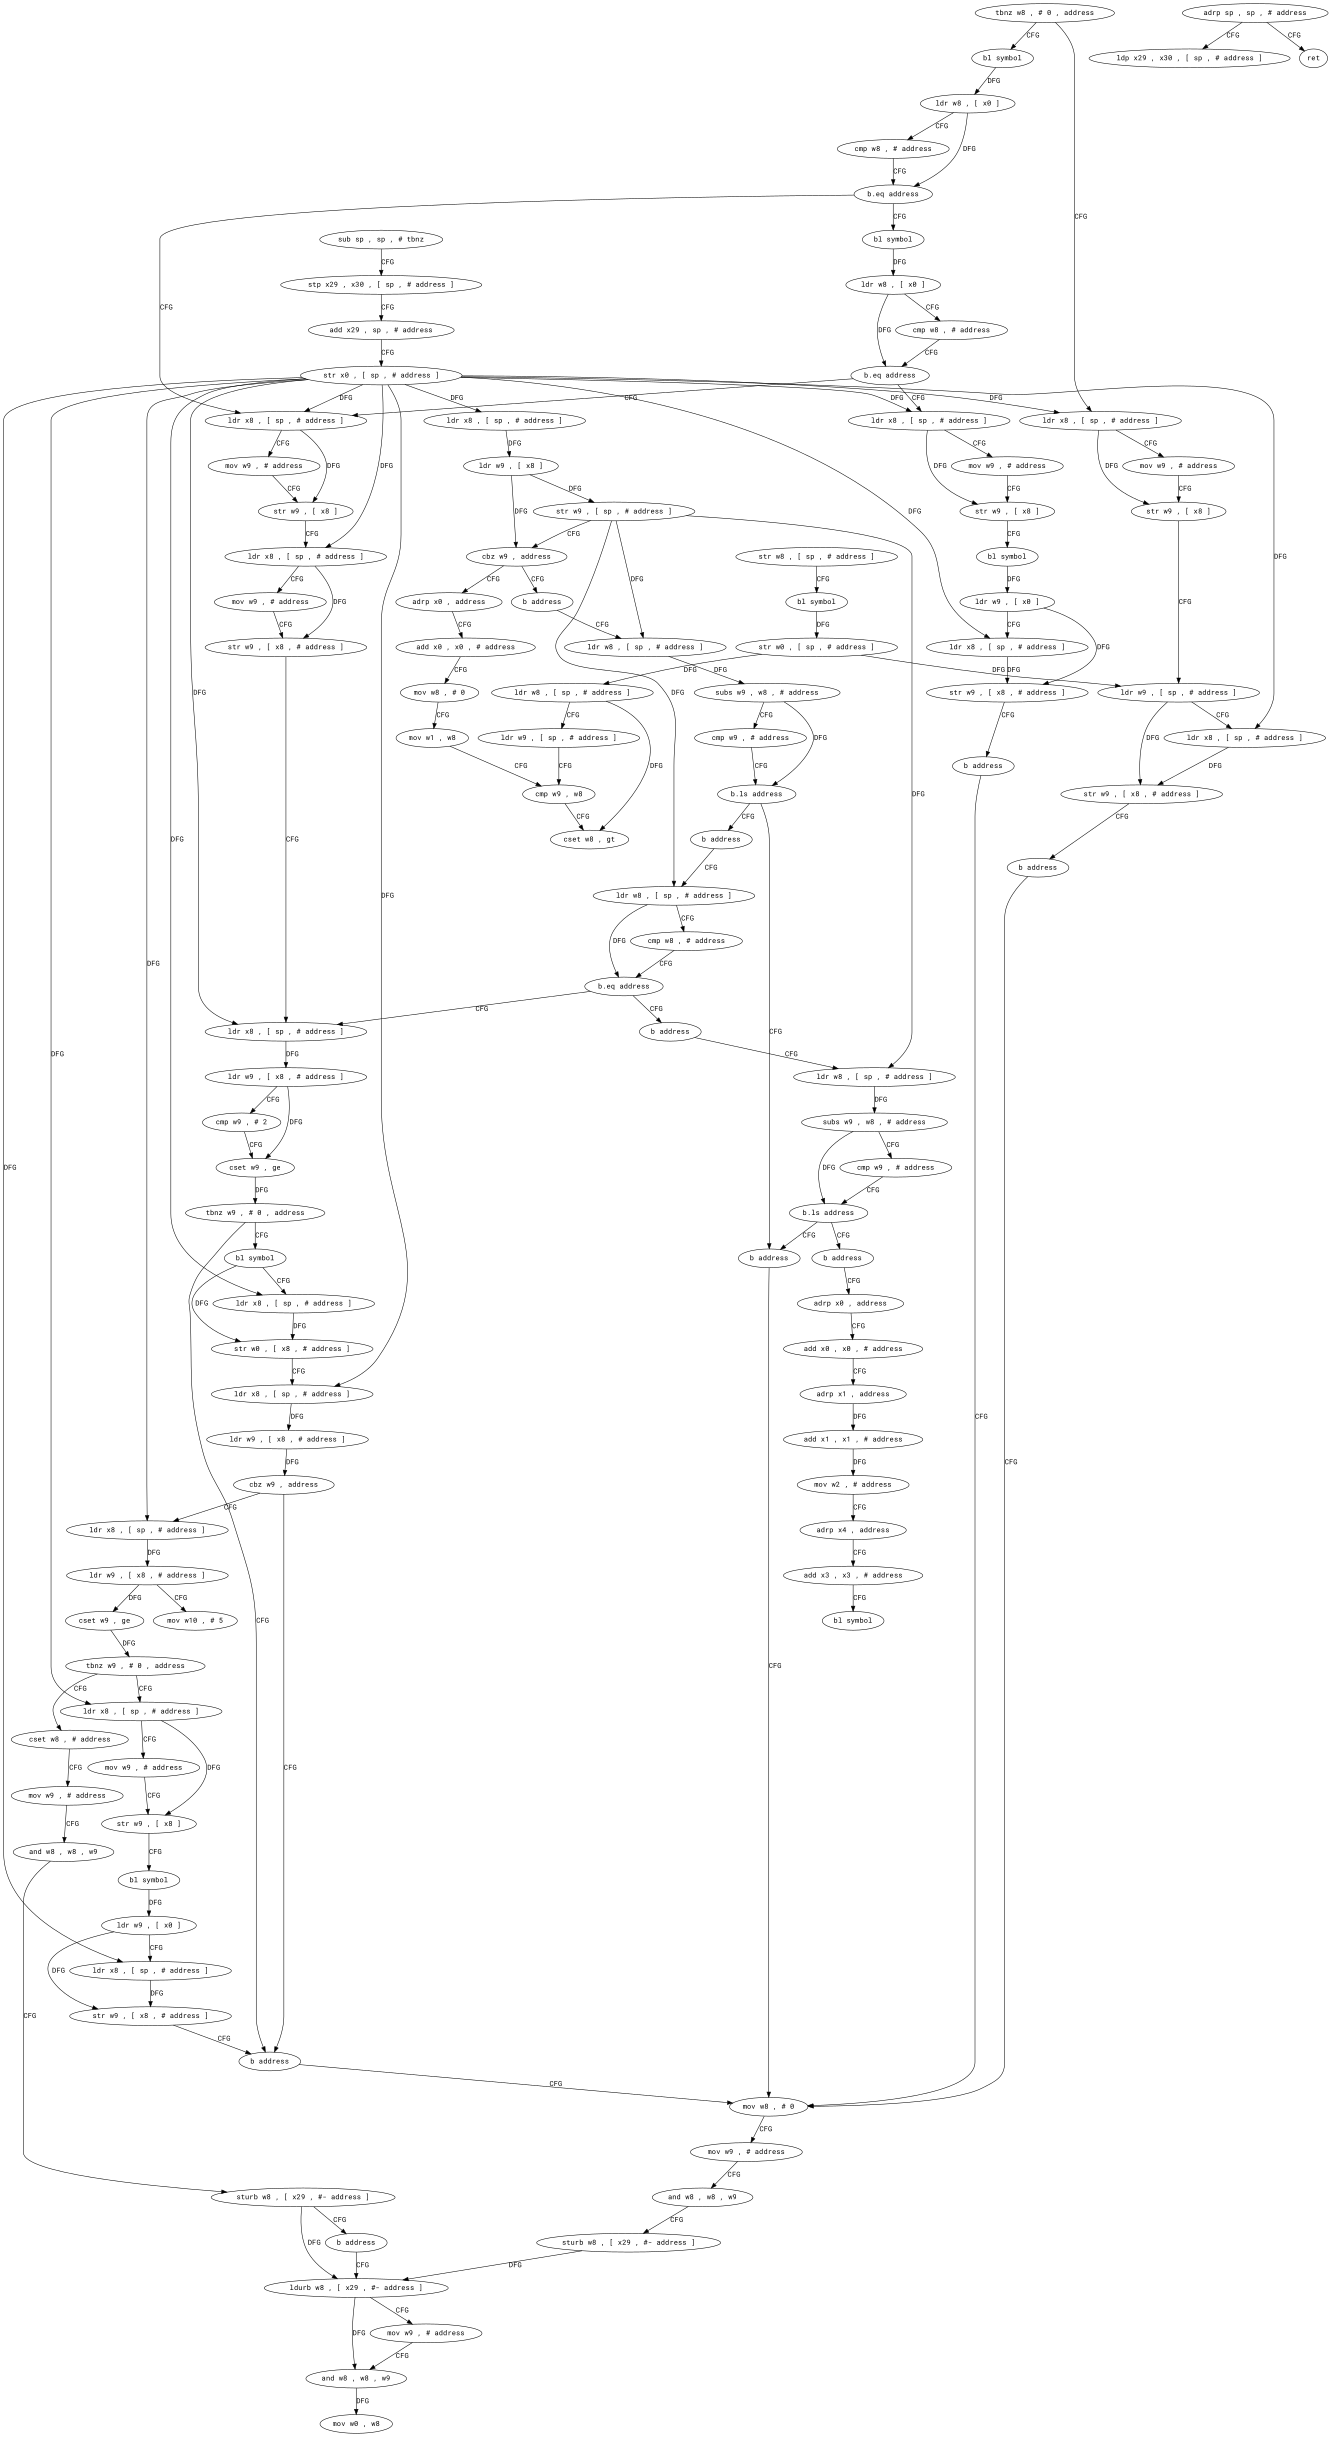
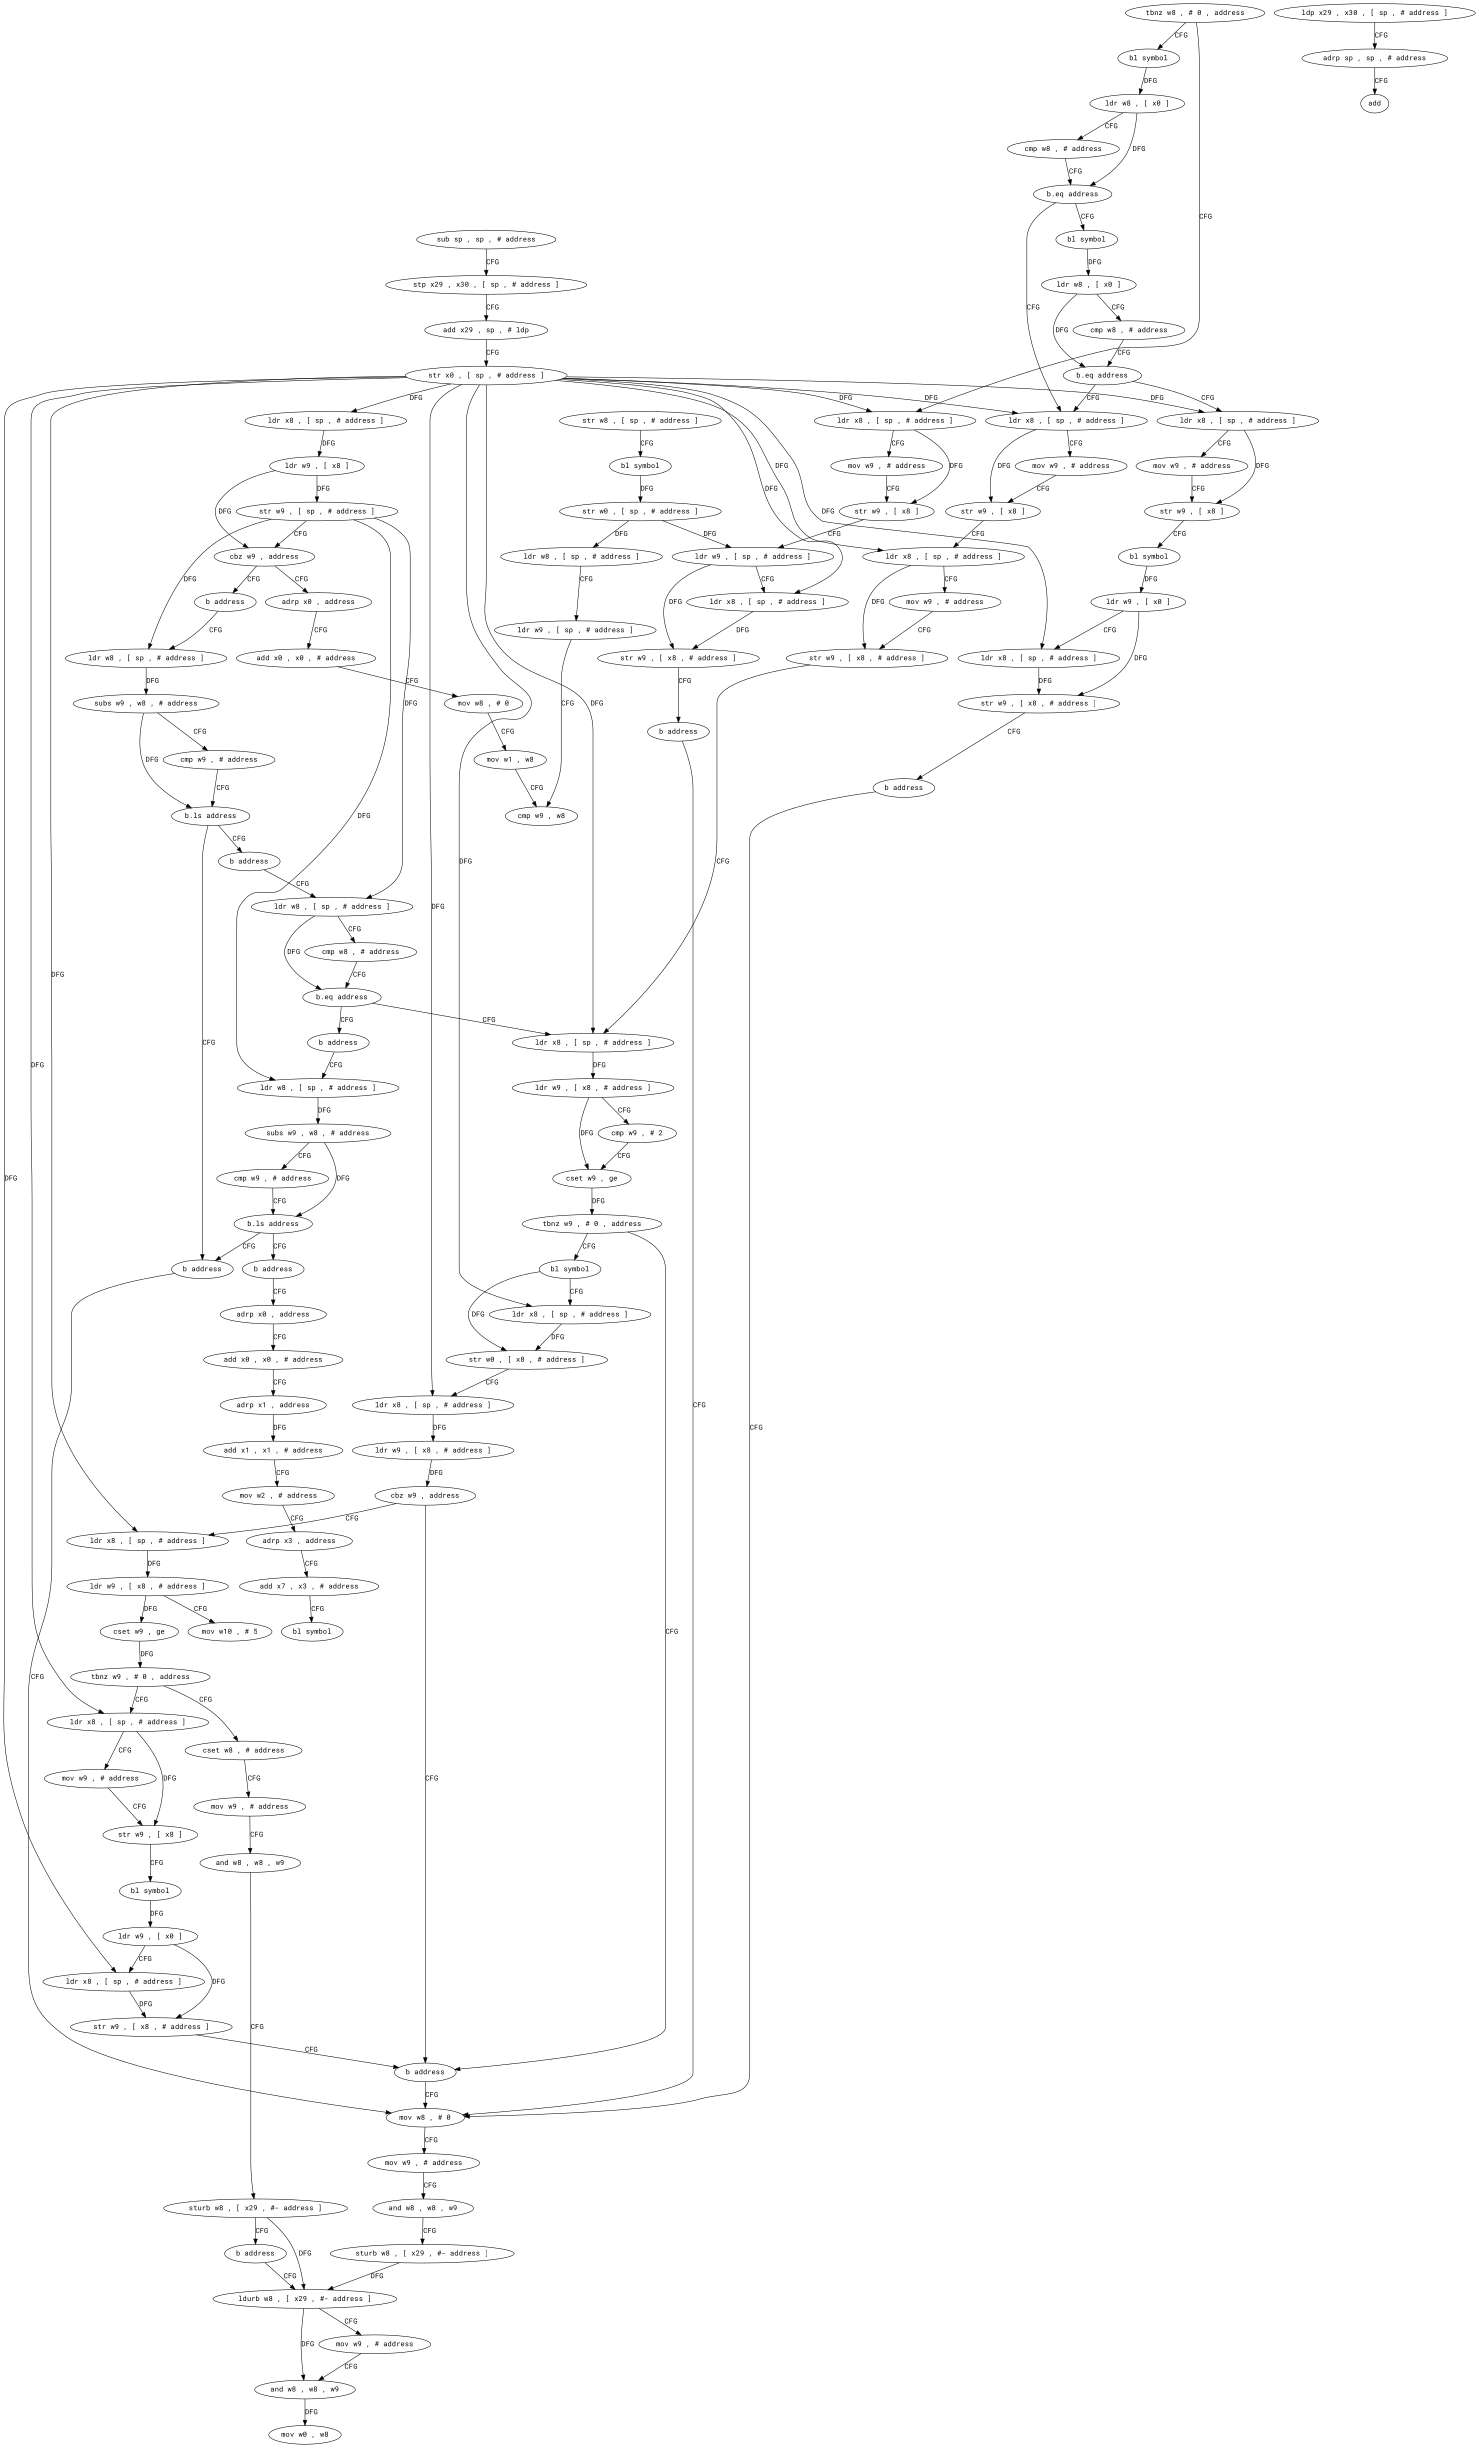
  digraph {
    fontname="Roboto Mono"
    node [fontname="Roboto Mono"]
    edge [fontname="Roboto Mono"]
-   n1 [label="sub sp , sp , # tbnz"]
+   n1 [label="sub sp , sp , # address"]
    n2 [label="stp x29 , x30 , [ sp , # address ]"]
-   n3 [label="add x29 , sp , # address"]
+   n3 [label="add x29 , sp , # ldp"]
    n4 [label="str x0 , [ sp , # address ]"]
    n5 [label="ldr x8 , [ sp , # address ]"]
    n6 [label="ldr x8 , [ sp , # address ]"]
    n7 [label="ldr x8 , [ sp , # address ]"]
    n8 [label="ldr x8 , [ sp , # address ]"]
    n9 [label="ldr x8 , [ sp , # address ]"]
    n10 [label="ldr x8 , [ sp , # address ]"]
    n11 [label="ldr x8 , [ sp , # address ]"]
    n12 [label="ldr x8 , [ sp , # address ]"]
    n13 [label="ldr x8 , [ sp , # address ]"]
    n14 [label="ldr x8 , [ sp , # address ]"]
    n15 [label="ldr x8 , [ sp , # address ]"]
    n16 [label="ldr x8 , [ sp , # address ]"]
    n17 [label="ldr x8 , [ sp , # address ]"]
    n18 [label="ldr w9 , [ x8 ]"]
    n19 [label="mov w9 , # address"]
    n20 [label="str w9 , [ x8 ]"]
    n21 [label="mov w9 , # address"]
    n22 [label="str w9 , [ x8 ]"]
    n23 [label="str w9 , [ x8 , # address ]"]
    n24 [label="mov w9 , # address"]
    n25 [label="str w9 , [ x8 , # address ]"]
    n26 [label="ldr w9 , [ x8 , # address ]"]
    n27 [label="mov w9 , # address"]
    n28 [label="str w9 , [ x8 ]"]
    n29 [label="str w0 , [ x8 , # address ]"]
    n30 [label="ldr w9 , [ x8 , # address ]"]
    n31 [label="ldr w9 , [ x8 , # address ]"]
    n32 [label="str w9 , [ x8 , # address ]"]
    n33 [label="mov w9 , # address"]
    n34 [label="str w9 , [ x8 ]"]
    n35 [label="str w9 , [ x8 , # address ]"]
    n36 [label="str w9 , [ sp , # address ]"]
    n37 [label="cbz w9 , address"]
    n38 [label="ldr w8 , [ sp , # address ]"]
    n39 [label="ldr w8 , [ sp , # address ]"]
    n40 [label="ldr w8 , [ sp , # address ]"]
    n41 [label="adrp x0 , address"]
    n42 [label="b address"]
    n43 [label="subs w9 , w8 , # address"]
    n44 [label="cmp w8 , # address"]
    n45 [label="b.eq address"]
    n46 [label="subs w9 , w8 , # address"]
    n47 [label="add x0 , x0 , # address"]
    n48 [label="mov w8 , # 0"]
    n49 [label="mov w1 , w8"]
    n50 [label="cmp w9 , w8"]
    n51 [label="str w8 , [ sp , # address ]"]
    n52 [label="bl symbol"]
    n53 [label="str w0 , [ sp , # address ]"]
    n54 [label="ldr w8 , [ sp , # address ]"]
    n55 [label="ldr w9 , [ sp , # address ]"]
    n56 [label="ldr w9 , [ sp , # address ]"]
-   n57 [label="cset w8 , gt"]
    n58 [label="tbnz w8 , # 0 , address"]
    n59 [label="bl symbol"]
    n60 [label="ldr w8 , [ x0 ]"]
    n61 [label="cmp w8 , # address"]
    n62 [label="b.eq address"]
    n63 [label="cmp w9 , # address"]
    n64 [label="b.ls address"]
    n65 [label="bl symbol"]
    n66 [label="ldr w8 , [ x0 ]"]
    n67 [label="cmp w8 , # address"]
    n68 [label="b.eq address"]
    n69 [label="b address"]
    n70 [label="mov w8 , # 0"]
    n71 [label="mov w9 , # address"]
    n72 [label="and w8 , w8 , w9"]
    n73 [label="b address"]
    n74 [label="b address"]
    n75 [label="cmp w9 , # 2"]
    n76 [label="cset w9 , ge"]
    n77 [label="bl symbol"]
    n78 [label="sturb w8 , [ x29 , #- address ]"]
    n79 [label="ldurb w8 , [ x29 , #- address ]"]
    n80 [label="mov w9 , # address"]
    n81 [label="and w8 , w8 , w9"]
    n82 [label="mov w0 , w8"]
    n83 [label="b address"]
    n84 [label="b address"]
    n85 [label="bl symbol"]
    n86 [label="cbz w9 , address"]
    n87 [label="mov w10 , # 5"]
    n88 [label="cset w9 , ge"]
    n89 [label="ldr w9 , [ x0 ]"]
    n90 [label="b address"]
    n91 [label="tbnz w9 , # 0 , address"]
    n92 [label="cset w8 , # address"]
    n93 [label="mov w9 , # address"]
    n94 [label="bl symbol"]
    n95 [label="and w8 , w8 , w9"]
    n96 [label="tbnz w9 , # 0 , address"]
    n97 [label="cmp w9 , # address"]
    n98 [label="b.ls address"]
    n99 [label="ldr w9 , [ x0 ]"]
    n100 [label="sturb w8 , [ x29 , #- address ]"]
    n101 [label="b address"]
    n102 [label="b address"]
    n103 [label="adrp x0 , address"]
    n104 [label="add x0 , x0 , # address"]
    n105 [label="ldp x29 , x30 , [ sp , # address ]"]
    n106 [label="adrp sp , sp , # address"]
-   n107 [label=ret]
+   n107 [label=add]
    n108 [label="adrp x1 , address"]
    n109 [label="add x1 , x1 , # address"]
    n110 [label="mov w2 , # address"]
-   n111 [label="adrp x4 , address"]
-   n112 [label="add x3 , x3 , # address"]
+   n111 [label="adrp x3 , address"]
+   n112 [label="add x7 , x3 , # address"]
    n113 [label="bl symbol"]
    n1 -> n2 [label=CFG]
    n2 -> n3 [label=CFG]
    n3 -> n4 [label=CFG]
    n4 -> n5 [label=DFG]
    n4 -> n6 [label=DFG]
    n4 -> n7 [label=DFG]
    n4 -> n8 [label=DFG]
    n4 -> n9 [label=DFG]
    n4 -> n10 [label=DFG]
    n4 -> n11 [label=DFG]
    n4 -> n12 [label=DFG]
    n4 -> n13 [label=DFG]
    n4 -> n14 [label=DFG]
    n4 -> n15 [label=DFG]
    n4 -> n16 [label=DFG]
    n4 -> n17 [label=DFG]
    n5 -> n18 [label=DFG]
    n6 -> n19 [label=CFG]
    n6 -> n20 [label=DFG]
    n7 -> n21 [label=CFG]
    n7 -> n22 [label=DFG]
    n8 -> n23 [label=DFG]
    n9 -> n24 [label=CFG]
    n9 -> n25 [label=DFG]
    n10 -> n26 [label=DFG]
    n11 -> n27 [label=CFG]
    n11 -> n28 [label=DFG]
    n12 -> n29 [label=DFG]
    n13 -> n30 [label=DFG]
    n14 -> n31 [label=DFG]
    n15 -> n32 [label=DFG]
    n16 -> n33 [label=CFG]
    n16 -> n34 [label=DFG]
    n17 -> n35 [label=DFG]
    n18 -> n36 [label=DFG]
    n18 -> n37 [label=DFG]
    n19 -> n20 [label=CFG]
    n20 -> n55 [label=CFG]
    n21 -> n22 [label=CFG]
    n22 -> n9 [label=CFG]
    n23 -> n69 [label=CFG]
    n24 -> n25 [label=CFG]
    n25 -> n10 [label=CFG]
    n26 -> n75 [label=CFG]
    n26 -> n76 [label=DFG]
    n27 -> n28 [label=CFG]
    n28 -> n77 [label=CFG]
    n29 -> n13 [label=CFG]
    n30 -> n86 [label=DFG]
    n31 -> n87 [label=CFG]
    n31 -> n88 [label=DFG]
    n32 -> n90 [label=CFG]
    n33 -> n34 [label=CFG]
    n34 -> n94 [label=CFG]
    n35 -> n84 [label=CFG]
    n36 -> n37 [label=CFG]
    n36 -> n38 [label=DFG]
    n36 -> n39 [label=DFG]
    n36 -> n40 [label=DFG]
    n37 -> n41 [label=CFG]
    n37 -> n42 [label=CFG]
    n38 -> n43 [label=DFG]
    n39 -> n44 [label=CFG]
    n39 -> n45 [label=DFG]
    n40 -> n46 [label=DFG]
    n41 -> n47 [label=CFG]
    n42 -> n38 [label=CFG]
    n43 -> n63 [label=CFG]
    n43 -> n64 [label=DFG]
    n44 -> n45 [label=CFG]
    n45 -> n10 [label=CFG]
    n45 -> n83 [label=CFG]
    n46 -> n97 [label=CFG]
    n46 -> n98 [label=DFG]
    n47 -> n48 [label=CFG]
    n48 -> n49 [label=CFG]
    n49 -> n50 [label=CFG]
-   n50 -> n57 [label=CFG]
    n51 -> n52 [label=CFG]
    n52 -> n53 [label=DFG]
    n53 -> n54 [label=DFG]
    n53 -> n55 [label=DFG]
    n54 -> n56 [label=CFG]
-   n54 -> n57 [label=DFG]
    n55 -> n8 [label=CFG]
    n55 -> n23 [label=DFG]
    n56 -> n50 [label=CFG]
    n58 -> n6 [label=CFG]
    n58 -> n59 [label=CFG]
    n59 -> n60 [label=DFG]
    n60 -> n61 [label=CFG]
    n60 -> n62 [label=DFG]
    n61 -> n62 [label=CFG]
    n62 -> n7 [label=CFG]
    n62 -> n65 [label=CFG]
    n63 -> n64 [label=CFG]
    n64 -> n73 [label=CFG]
    n64 -> n74 [label=CFG]
    n65 -> n66 [label=DFG]
    n66 -> n67 [label=CFG]
    n66 -> n68 [label=DFG]
    n67 -> n68 [label=CFG]
    n68 -> n7 [label=CFG]
    n68 -> n11 [label=CFG]
    n69 -> n70 [label=CFG]
    n70 -> n71 [label=CFG]
    n71 -> n72 [label=CFG]
    n72 -> n78 [label=CFG]
    n73 -> n70 [label=CFG]
    n74 -> n39 [label=CFG]
    n75 -> n76 [label=CFG]
    n76 -> n96 [label=DFG]
    n77 -> n89 [label=DFG]
    n78 -> n79 [label=DFG]
    n79 -> n80 [label=CFG]
    n79 -> n81 [label=DFG]
    n80 -> n81 [label=CFG]
    n81 -> n82 [label=DFG]
    n83 -> n40 [label=CFG]
    n84 -> n70 [label=CFG]
    n85 -> n12 [label=CFG]
    n85 -> n29 [label=DFG]
    n86 -> n14 [label=CFG]
    n86 -> n84 [label=CFG]
    n88 -> n91 [label=DFG]
    n89 -> n15 [label=CFG]
    n89 -> n32 [label=DFG]
    n90 -> n70 [label=CFG]
    n91 -> n16 [label=CFG]
    n91 -> n92 [label=CFG]
    n92 -> n93 [label=CFG]
    n93 -> n95 [label=CFG]
    n94 -> n99 [label=DFG]
    n95 -> n100 [label=CFG]
    n96 -> n84 [label=CFG]
    n96 -> n85 [label=CFG]
    n97 -> n98 [label=CFG]
    n98 -> n73 [label=CFG]
    n98 -> n102 [label=CFG]
    n99 -> n17 [label=CFG]
    n99 -> n35 [label=DFG]
    n100 -> n79 [label=DFG]
    n100 -> n101 [label=CFG]
    n101 -> n79 [label=CFG]
    n102 -> n103 [label=CFG]
    n103 -> n104 [label=CFG]
    n104 -> n108 [label=CFG]
-   n106 -> n105 [label=CFG]
+   n105 -> n106 [label=CFG]
    n106 -> n107 [label=CFG]
    n108 -> n109 [label=DFG]
-   n109 -> n110 [label=DFG]
+   n109 -> n110 [label=CFG]
    n110 -> n111 [label=CFG]
    n111 -> n112 [label=CFG]
    n112 -> n113 [label=CFG]
  }
